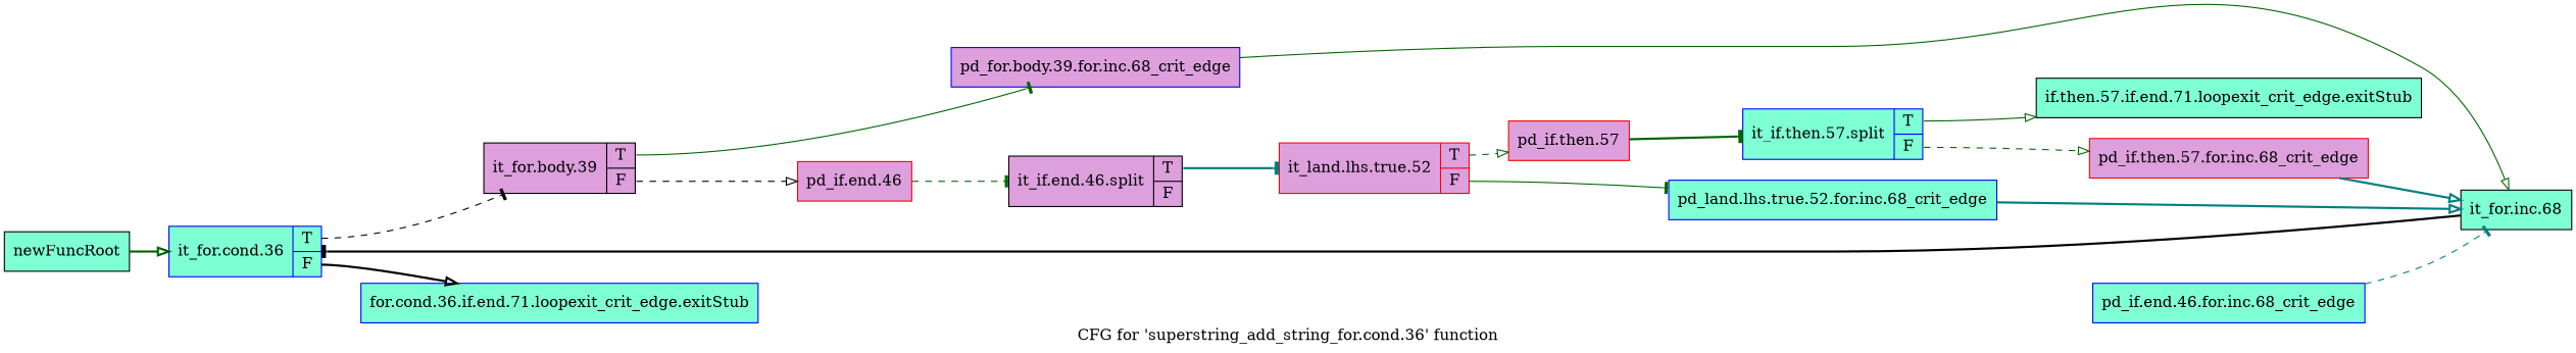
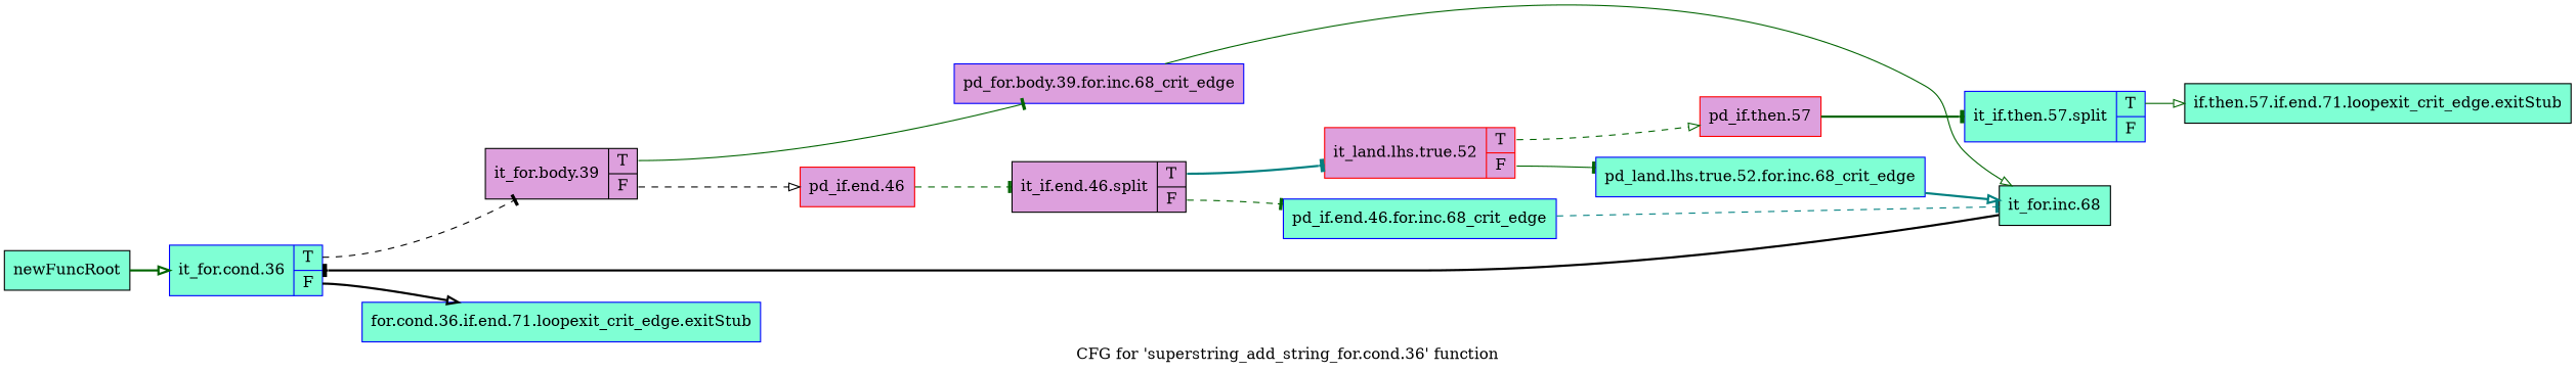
  digraph {
    label="CFG for 'superstring_add_string_for.cond.36' function"
    rankdir=LR
    node [color=blue fillcolor=aquamarine shape=record style=filled]
    edge [arrowhead=onormal color=darkgreen style=bold]
    n1 [color=black label="{newFuncRoot}"]
    n2 [label="{it_for.cond.36|{<s0>T|<s1>F}}"]
    n3 [label="{for.cond.36.if.end.71.loopexit_crit_edge.exitStub}"]
    n4 [color=black fillcolor=plum label="{it_for.body.39|{<s0>T|<s1>F}}"]
    n5 [fillcolor=plum label="{pd_for.body.39.for.inc.68_crit_edge}"]
    n6 [color=red fillcolor=plum label="{pd_if.end.46}"]
    n7 [color=black label="{if.then.57.if.end.71.loopexit_crit_edge.exitStub}"]
    n8 [color=black label="{it_for.inc.68}"]
    n9 [color=black fillcolor=plum label="{it_if.end.46.split|{<s0>T|<s1>F}}"]
    n10 [color=red fillcolor=plum label="{it_land.lhs.true.52|{<s0>T|<s1>F}}"]
    n11 [label="{pd_if.end.46.for.inc.68_crit_edge}"]
    n12 [color=red fillcolor=plum label="{pd_if.then.57}"]
    n13 [label="{pd_land.lhs.true.52.for.inc.68_crit_edge}"]
    n14 [label="{it_if.then.57.split|{<s0>T|<s1>F}}"]
-   n15 [color=red fillcolor=plum label="{pd_if.then.57.for.inc.68_crit_edge}"]
    n1 -> n2
    n2 -> n3 [color=black tailport=s1]
    n2 -> n4 [arrowhead=tee color=black style=dashed tailport=s0]
    n4 -> n5 [arrowhead=tee style=solid tailport=s0]
    n4 -> n6 [color=black style=dashed tailport=s1]
    n5 -> n8 [style=solid]
    n6 -> n9 [arrowhead=tee style=dashed]
    n8 -> n2 [arrowhead=tee color=black]
    n9 -> n10 [arrowhead=tee color=teal tailport=s0]
+   n9 -> n11 [arrowhead=tee style=dashed tailport=s1]
    n10 -> n12 [style=dashed tailport=s0]
    n10 -> n13 [arrowhead=tee style=solid tailport=s1]
    n11 -> n8 [arrowhead=tee color=teal style=dashed]
    n12 -> n14 [arrowhead=tee]
    n13 -> n8 [color=teal]
    n14 -> n7 [style=solid tailport=s0]
-   n14 -> n15 [style=dashed tailport=s1]
-   n15 -> n8 [color=teal]
  }
